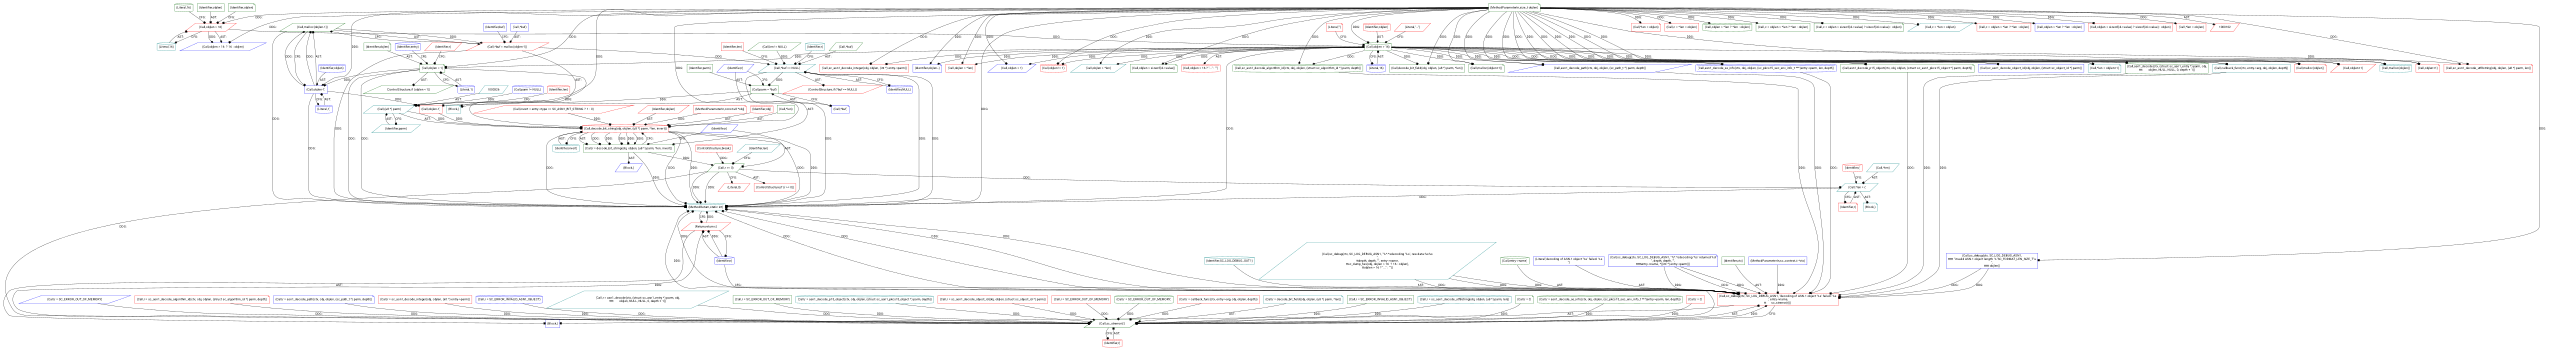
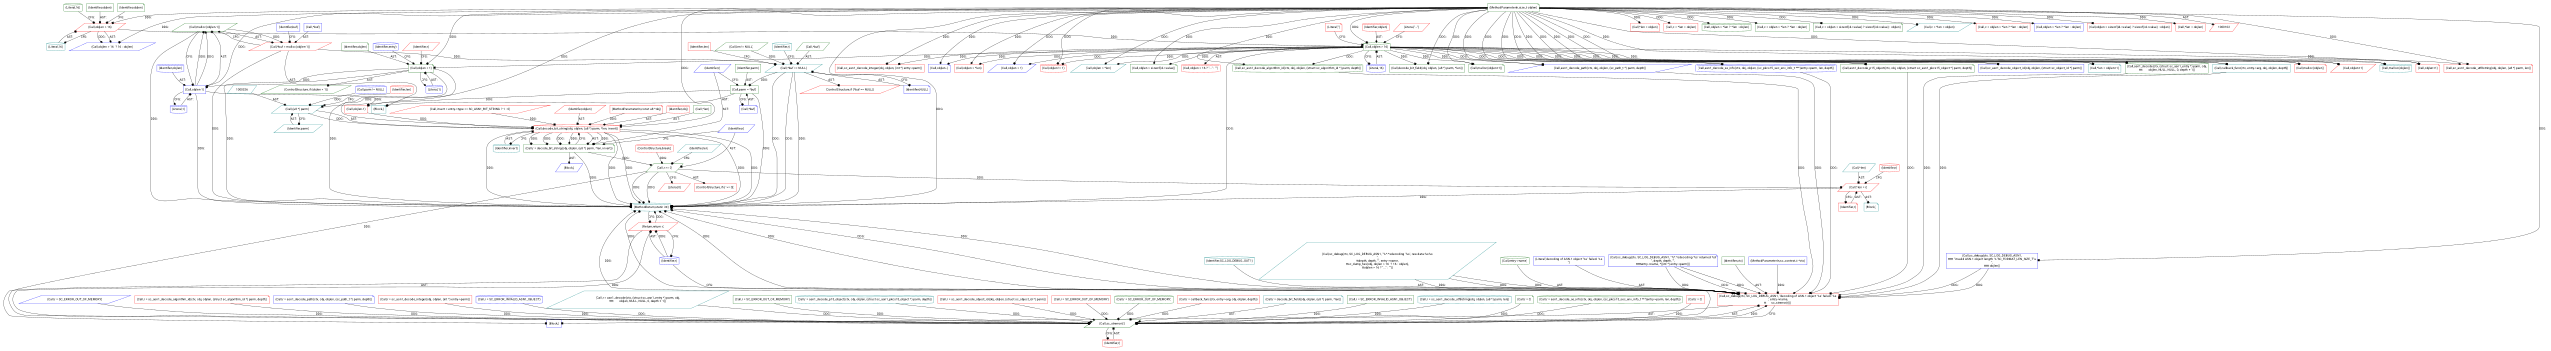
  digraph {
    fontname=Roboto
    node [color=red fontname=Roboto shape=parallelogram]
    edge [arrowhead=box fontname=Roboto]
    n1 [color=darkgreen label="(Call,malloc(objlen-1))"]
    n2 [color=blue label="(Call,objlen-1)" shape=box]
    n3 [label="(Call,*buf = malloc(objlen-1))"]
    n4 [color=teal label="(MethodReturn,static int)" shape=cylinder]
    n5 [color=blue label="(Literal,1)" shape=cylinder]
    n6 [label="(Call,objlen-1)" shape=box]
    n7 [color=teal label="(Call,*buf == NULL)"]
    n8 [color=teal label="(Block,)" shape=note]
    n9 [label="(Return,return r;)"]
    n10 [label="(Call,decode_bit_string(obj, objlen, (u8 *) parm, *len, invert))" shape=cylinder]
    n11 [color=darkgreen label="(Call,objlen < 1)" shape=note]
    n12 [color=darkgreen label="(ControlStructure,if (objlen < 1))"]
    n13 [color=blue label="(Literal,1)" shape=cylinder]
    n14 [color=darkgreen label="(Call,r = decode_bit_string(obj, objlen, (u8 *) parm, *len, invert))" shape=note]
    n15 [color=teal label="(Identifier,invert)" shape=cylinder]
    n16 [color=darkgreen label="(Call,objlen > 16)" shape=cylinder]
    n17 [label="(Call,sc_asn1_decode_integer(obj, objlen, (int *) entry->parm))" shape=box]
-   n18 [color=blue label="(Identifier,objlen--)" shape=note]
+   n18 [color=blue label="(Call,objlen--)" shape=note]
    n19 [label="(Call,objlen > *len)" shape=box]
    n20 [color=darkgreen label="(Call,sc_asn1_decode_algorithm_id(ctx, obj, objlen, (struct sc_algorithm_id *) parm, depth))" shape=cylinder]
    n21 [color=teal label="(Call,objlen > *len)"]
    n22 [color=darkgreen label="(Call,malloc(objlen+1))" shape=note]
    n23 [color=blue label="(Call,sc_asn1_decode_object_id(obj, objlen, (struct sc_object_id *) parm))" shape=box]
    n24 [color=blue label="(Literal,16)" shape=cylinder]
    n25 [label="(Call,objlen+1)"]
    n26 [label="(Call,objlen+1)" shape=note]
    n27 [label="(Call,sc_asn1_decode_utf8string(obj, objlen, (u8 *) parm, len))" shape=note]
    n28 [color=blue label="(Call,objlen > 1)"]
    n29 [label="(Call,objlen != 1)" shape=cylinder]
    n30 [color=blue label="(Call,asn1_decode_se_info(ctx, obj, objlen, (sc_pkcs15_sec_env_info_t ***)entry->parm, len, depth))" shape=cylinder]
    n31 [color=darkgreen label="(Call,objlen > sizeof(id->value))" shape=note]
    n32 [color=teal label="(Call,callback_func(ctx, entry->arg, obj, objlen, depth))" shape=box]
    n33 [color=blue label="(Call,asn1_decode_path(ctx, obj, objlen, (sc_path_t *) parm, depth))"]
    n34 [color=darkgreen label="(Call,decode_bit_field(obj, objlen, (u8 *) parm, *len))" shape=box]
    n35 [label="(Call,objlen > 16 ? \"...\" : \"\")" shape=cylinder]
    n36 [color=teal label="(Call,*len = objlen+1)" shape=note]
    n37 [label="(Call,malloc(objlen))" shape=note]
    n38 [color=teal label="(Call,malloc(objlen))" shape=cylinder]
    n39 [color=darkgreen label="(Call,asn1_decode_p15_object(ctx, obj, objlen, (struct sc_asn1_pkcs15_object *) parm, depth))" shape=note]
    n40 [color=darkgreen label="(Call,asn1_decode(ctx, (struct sc_asn1_entry *) parm, obj,\n\t\t\t\t       objlen, NULL, NULL, 0, depth + 1))" shape=cylinder]
    n41 [label="(Call,sc_debug(ctx, SC_LOG_DEBUG_ASN1, \"decoding of ASN.1 object '%s' failed: %s\n\", entry->name,\n\t\t      sc_strerror(r)))" shape=box]
    n42 [color=darkgreen label="(MethodParameterIn,size_t objlen)" shape=note]
    n43 [label="(Call,objlen > 16)"]
    n44 [label="(Call,*len = objlen)" shape=note]
    n45 [label="(Call,c = *len = objlen)" shape=box]
    n46 [color=blue label="(Call,sc_debug(ctx, SC_LOG_DEBUG_ASN1,\n\t\t\t\t\t \"invalid ASN.1 object length: %\"SC_FORMAT_LEN_SIZE_T\"u\n\",\n\t\t\t\t\t objlen))" shape=box]
    n47 [color=darkgreen label="(Call,objlen > *len ? *len : objlen)" shape=cylinder]
    n48 [color=darkgreen label="(Call,c = objlen > *len ? *len : objlen)" shape=box]
    n49 [color=blue label="(Call,objlen > 16  ? 16 : objlen)"]
    n50 [color=darkgreen label="(Call,c = objlen > sizeof(id->value) ? sizeof(id->value) : objlen)" shape=note]
    n51 [color=teal label="(Call,c = *len = objlen)"]
    n52 [label="(Call,c = objlen > *len ? *len : objlen)" shape=box]
    n53 [color=blue label="(Call,objlen > *len ? *len : objlen)" shape=box]
    n54 [label="(Call,objlen > sizeof(id->value) ? sizeof(id->value) : objlen)" shape=box]
    n55 [label="(Call,*len = objlen)" shape=box]
    1000102
    n57 [color=teal label="(Literal,16)" shape=cylinder]
    n58 [color=darkgreen label="(Call,parm = *buf)" shape=box]
    n59 [label="(ControlStructure,if (*buf == NULL))"]
-   n60 [color=blue label="(Identifier,NULL)" shape=cylinder]
+   n60 [color=blue label="(Identifier,NULL)" shape=note]
    n61 [color=teal label="(Call,(u8 *) parm)"]
    n62 [color=blue label="(Call,*buf)" shape=note]
    n63 [color=teal label="(Identifier,parm)"]
    n64 [color=darkgreen label="(Call,r >= 0)"]
    n65 [color=blue label="(Block,)"]
-   n66 [color=teal label="(Call,*len = r)"]
+   n66 [label="(Call,*len = r)"]
    n67 [color=darkgreen label="(Call,sc_strerror(r))"]
    n68 [label="(Literal,0)"]
    n69 [label="(ControlStructure,if (r >= 0))" shape=box]
    n70 [color=teal label="(Block,)" shape=note]
    n71 [label="(Identifier,r)" shape=note]
    n72 [label="(Identifier,r)" shape=cylinder]
    n73 [color=blue label="(Block,)" shape=box]
    n74 [color=blue label="(Identifier,r)" shape=cylinder]
    n75 [color=blue label="(Identifier,entry)" shape=cylinder]
    n76 [label="(Identifier,r)"]
    n77 [color=blue label="(Call,parm != NULL)" shape=cylinder]
    n78 [color=blue label="(Call,r = SC_ERROR_OUT_OF_MEMORY)"]
    n79 [label="(Call,invert = entry->type == SC_ASN1_BIT_STRING ? 1 : 0)"]
    n80 [color=teal label="(Identifier,SC_LOG_DEBUG_OUT1)" shape=cylinder]
    n81 [label="(Call,r = sc_asn1_decode_algorithm_id(ctx, obj, objlen, (struct sc_algorithm_id *) parm, depth))" shape=note]
    n82 [color=darkgreen label="(Call,*buf)"]
    n83 [color=blue label="(Identifier,objlen)" shape=cylinder]
    n84 [label="(Identifier,len)" shape=box]
    n85 [color=darkgreen label="(Call,len != NULL)"]
    n86 [color=blue label="(Call,r = asn1_decode_path(ctx, obj, objlen, (sc_path_t *) parm, depth))" shape=note]
    n87 [label="(Call,r = sc_asn1_decode_integer(obj, objlen, (int *) entry->parm))" shape=box]
    n88 [color=teal label="(Call,sc_debug(ctx, SC_LOG_DEBUG_ASN1, \"%*.*sdecoding '%s', raw data:%s%s\n\",\n\t\tdepth, depth, \"\", entry->name,\n\t\tsc_dump_hex(obj, objlen > 16  ? 16 : objlen),\n\t\tobjlen > 16 ? \"...\" : \"\"))"]
    n89 [color=blue label="(Call,r = SC_ERROR_INVALID_ASN1_OBJECT)" shape=cylinder]
    n90 [color=teal label="(Call,r = asn1_decode(ctx, (struct sc_asn1_entry *) parm, obj,\n\t\t\t\t       objlen, NULL, NULL, 0, depth + 1))"]
    n91 [color=darkgreen label="(Call,r = SC_ERROR_OUT_OF_MEMORY)" shape=box]
    n92 [color=darkgreen label="(Call,entry->name)" shape=cylinder]
    n93 [color=teal label="(Call,r = asn1_decode_p15_object(ctx, obj, objlen, (struct sc_asn1_pkcs15_object *) parm, depth))" shape=cylinder]
    n94 [label="(Identifier,len)" shape=cylinder]
    n95 [label="(Call,r = sc_asn1_decode_object_id(obj, objlen, (struct sc_object_id *) parm))" shape=box]
    n96 [label="(Identifier,objlen)"]
    n97 [color=blue label="(Identifier,r)"]
    n98 [label="(MethodParameterIn,const u8 *obj)" shape=note]
    n99 [color=blue label="(Literal,\"decoding of ASN.1 object '%s' failed: %s\n\")" shape=box]
    n100 [label="(Call,r = SC_ERROR_OUT_OF_MEMORY)" shape=box]
    n101 [label="(Identifier,r)" shape=cylinder]
    n102 [label="(Identifier,obj)" shape=cylinder]
    n103 [color=darkgreen label="(Call,r = SC_ERROR_OUT_OF_MEMORY)" shape=cylinder]
    n104 [color=darkgreen label="(Identifier,objlen)" shape=note]
    n105 [label="(Literal,\"...\")"]
    n106 [color=blue label="(Identifier,buf)" shape=box]
    n107 [color=blue label="(Call,sc_debug(ctx, SC_LOG_DEBUG_ASN1, \"%*.*sdecoding '%s' returned %d\n\", depth, depth, \"\",\n\t\t\t\t\tentry->name, *((int *) entry->parm)))" shape=note]
    n108 [label="(Literal,\"\")" shape=note]
    n109 [label="(Identifier,objlen)" shape=cylinder]
    n110 [label="(ControlStructure,break;)" shape=cylinder]
    n111 [label="(Call,r = callback_func(ctx, entry->arg, obj, objlen, depth))" shape=box]
    n112 [color=teal label="(Call,*len)"]
    n113 [color=teal label="(Call,r = decode_bit_field(obj, objlen, (u8 *) parm, *len))" shape=note]
    n114 [color=darkgreen label="(Literal,16)" shape=cylinder]
    n115 [color=darkgreen label="(Call,r = SC_ERROR_INVALID_ASN1_OBJECT)" shape=box]
    n116 [color=blue label="(Call,*buf)" shape=box]
    n117 [color=darkgreen label="(Identifier,ctx)" shape=box]
    n118 [color=teal label="(Identifier,len)"]
    n119 [color=blue label="(Identifier,r)"]
    n120 [color=teal label="(Call,r = sc_asn1_decode_utf8string(obj, objlen, (u8 *) parm, len))" shape=cylinder]
    n121 [color=darkgreen label="(Call,r = 0)" shape=note]
    n122 [color=darkgreen label="(Identifier,objlen)" shape=box]
    n123 [color=darkgreen label="(Call,r = asn1_decode_se_info(ctx, obj, objlen, (sc_pkcs15_sec_env_info_t ***)entry->parm, len, depth))" shape=cylinder]
    n124 [color=darkgreen label="(Call,*len)" shape=box]
    n125 [color=blue label="(MethodParameterIn,sc_context_t *ctx)" shape=box]
    n126 [color=darkgreen label="(Identifier,objlen)" shape=note]
    n127 [label="(Call,r = 0)" shape=box]
    n128 [color=darkgreen label="(Identifier,parm)" shape=box]
    n129 [color=teal label="(Identifier,r)" shape=cylinder]
    1000326 [color=teal]
    n1 -> n2 [label="CFG: "]
    n1 -> n3 [arrowhead=diamond label="AST: "]
    n1 -> n3 [arrowhead=diamond label="DDG: "]
    n1 -> n4 [label="DDG: "]
    n2 -> n1 [label="AST: "]
    n2 -> n1 [label="DDG: "]
    n2 -> n1 [arrowhead=diamond label="DDG: "]
    n2 -> n4 [label="DDG: "]
    n2 -> n5 [arrowhead=diamond label="CFG: "]
    n2 -> n6 [label="DDG: "]
    n3 -> n1 [arrowhead=diamond label="CFG: "]
    n3 -> n4 [label="DDG: "]
    n3 -> n7 [arrowhead=diamond label="DDG: "]
    n3 -> n8 [label="AST: "]
    n4 -> n9 [label="CFG: "]
    n5 -> n2 [label="AST: "]
    n6 -> n10 [label="DDG: "]
    n7 -> n4 [label="DDG: "]
    n7 -> n4 [arrowhead=diamond label="DDG: "]
    n7 -> n4 [label="DDG: "]
    n7 -> n58 [label="DDG: "]
    n7 -> n59 [label="AST: "]
    n7 -> n60 [label="CFG: "]
    n9 -> n4 [arrowhead=diamond label="DDG: "]
    n9 -> n73 [label="AST: "]
    n9 -> n74 [label="CFG: "]
    n10 -> n4 [label="DDG: "]
    n10 -> n4 [arrowhead=diamond label="DDG: "]
    n10 -> n4 [arrowhead=diamond label="DDG: "]
    n10 -> n4 [arrowhead=diamond label="DDG: "]
    n10 -> n4 [arrowhead=diamond label="DDG: "]
    n10 -> n14 [label="AST: "]
    n10 -> n14 [label="DDG: "]
    n10 -> n14 [label="DDG: "]
    n10 -> n14 [label="DDG: "]
    n10 -> n14 [label="DDG: "]
    n10 -> n14 [arrowhead=diamond label="DDG: "]
    n10 -> n15 [label="CFG: "]
    n11 -> n2 [label="DDG: "]
    n11 -> n4 [label="DDG: "]
    n11 -> n4 [arrowhead=diamond label="DDG: "]
    n11 -> n10 [label="DDG: "]
    n11 -> n12 [label="AST: "]
    n11 -> n13 [arrowhead=diamond label="CFG: "]
    n13 -> n11 [label="AST: "]
    n14 -> n4 [label="DDG: "]
    n14 -> n10 [arrowhead=diamond label="CFG: "]
    n14 -> n64 [arrowhead=diamond label="DDG: "]
    n14 -> n65 [arrowhead=diamond label="AST: "]
    n15 -> n10 [label="AST: "]
    n16 -> n4 [label="DDG: "]
    n16 -> n11 [label="DDG: "]
    n16 -> n17 [label="DDG: "]
    n16 -> n18 [arrowhead=diamond label="DDG: "]
    n16 -> n19 [arrowhead=diamond label="DDG: "]
    n16 -> n20 [arrowhead=diamond label="DDG: "]
    n16 -> n21 [arrowhead=diamond label="DDG: "]
    n16 -> n22 [arrowhead=diamond label="DDG: "]
    n16 -> n23 [label="DDG: "]
    n16 -> n24 [label="CFG: "]
    n16 -> n25 [arrowhead=diamond label="DDG: "]
    n16 -> n26 [label="DDG: "]
    n16 -> n27 [arrowhead=diamond label="DDG: "]
    n16 -> n28 [arrowhead=diamond label="DDG: "]
    n16 -> n29 [label="DDG: "]
    n16 -> n30 [arrowhead=diamond label="DDG: "]
    n16 -> n31 [arrowhead=diamond label="DDG: "]
    n16 -> n32 [label="DDG: "]
    n16 -> n33 [label="DDG: "]
    n16 -> n34 [label="DDG: "]
    n16 -> n35 [arrowhead=diamond label="AST: "]
    n16 -> n36 [label="DDG: "]
    n16 -> n37 [label="DDG: "]
    n16 -> n38 [label="DDG: "]
    n16 -> n39 [label="DDG: "]
    n16 -> n40 [arrowhead=diamond label="DDG: "]
    n20 -> n41 [arrowhead=diamond label="DDG: "]
    n24 -> n16 [label="AST: "]
    n30 -> n41 [arrowhead=diamond label="DDG: "]
    n32 -> n41 [arrowhead=diamond label="DDG: "]
    n33 -> n41 [arrowhead=diamond label="DDG: "]
    n39 -> n41 [label="DDG: "]
    n40 -> n41 [arrowhead=diamond label="DDG: "]
    n41 -> n4 [arrowhead=diamond label="DDG: "]
    n41 -> n4 [label="DDG: "]
    n41 -> n4 [arrowhead=diamond label="DDG: "]
    n41 -> n4 [label="DDG: "]
    n41 -> n4 [label="DDG: "]
    n41 -> n67 [label="CFG: "]
    n41 -> n73 [label="AST: "]
    n42 -> n2 [arrowhead=diamond label="DDG: "]
    n42 -> n4 [label="DDG: "]
    n42 -> n6 [label="DDG: "]
    n42 -> n10 [label="DDG: "]
    n42 -> n11 [label="DDG: "]
    n42 -> n16 [label="DDG: "]
    n42 -> n17 [label="DDG: "]
    n42 -> n18 [arrowhead=diamond label="DDG: "]
    n42 -> n19 [arrowhead=diamond label="DDG: "]
    n42 -> n20 [arrowhead=diamond label="DDG: "]
    n42 -> n21 [arrowhead=diamond label="DDG: "]
    n42 -> n22 [label="DDG: "]
    n42 -> n23 [label="DDG: "]
    n42 -> n25 [label="DDG: "]
    n42 -> n26 [arrowhead=diamond label="DDG: "]
    n42 -> n27 [label="DDG: "]
    n42 -> n28 [label="DDG: "]
    n42 -> n29 [label="DDG: "]
    n42 -> n30 [label="DDG: "]
    n42 -> n31 [arrowhead=diamond label="DDG: "]
    n42 -> n32 [label="DDG: "]
    n42 -> n33 [label="DDG: "]
    n42 -> n34 [label="DDG: "]
    n42 -> n36 [label="DDG: "]
    n42 -> n37 [arrowhead=diamond label="DDG: "]
    n42 -> n38 [arrowhead=diamond label="DDG: "]
    n42 -> n39 [label="DDG: "]
    n42 -> n40 [label="DDG: "]
    n42 -> n43 [label="DDG: "]
    n42 -> n44 [arrowhead=diamond label="DDG: "]
    n42 -> n45 [arrowhead=diamond label="DDG: "]
    n42 -> n46 [label="DDG: "]
    n42 -> n47 [arrowhead=diamond label="DDG: "]
    n42 -> n48 [arrowhead=diamond label="DDG: "]
    n42 -> n49 [label="DDG: "]
    n42 -> n50 [label="DDG: "]
    n42 -> n51 [label="DDG: "]
    n42 -> n52 [arrowhead=diamond label="DDG: "]
    n42 -> n53 [arrowhead=diamond label="DDG: "]
    n42 -> n54 [label="DDG: "]
    n42 -> n55 [arrowhead=diamond label="DDG: "]
    n42 -> 1000102 [arrowhead=diamond label="AST: "]
    n43 -> n16 [arrowhead=diamond label="DDG: "]
    n43 -> n49 [arrowhead=diamond label="AST: "]
    n43 -> n49 [arrowhead=diamond label="DDG: "]
    n43 -> n57 [arrowhead=diamond label="CFG: "]
    n46 -> n41 [label="DDG: "]
    n46 -> n41 [label="DDG: "]
    n57 -> n43 [label="AST: "]
+   n58 -> n4 [arrowhead=diamond label="DDG: "]
    n58 -> n8 [arrowhead=diamond label="AST: "]
    n58 -> n61 [label="DDG: "]
    n58 -> n62 [label="CFG: "]
    n60 -> n7 [label="AST: "]
    n61 -> n10 [arrowhead=diamond label="AST: "]
    n61 -> n10 [arrowhead=diamond label="DDG: "]
    n61 -> n63 [label="CFG: "]
    n62 -> n58 [arrowhead=diamond label="AST: "]
    n63 -> n61 [arrowhead=diamond label="AST: "]
    n64 -> n4 [label="DDG: "]
    n64 -> n4 [arrowhead=diamond label="DDG: "]
    n64 -> n66 [label="DDG: "]
    n64 -> n67 [arrowhead=diamond label="DDG: "]
    n64 -> n68 [arrowhead=diamond label="CFG: "]
    n64 -> n69 [arrowhead=diamond label="AST: "]
    n66 -> n4 [arrowhead=diamond label="DDG: "]
    n66 -> n70 [label="AST: "]
    n66 -> n71 [label="CFG: "]
    n67 -> n4 [label="DDG: "]
    n67 -> n9 [label="DDG: "]
    n67 -> n41 [label="AST: "]
    n67 -> n41 [arrowhead=diamond label="DDG: "]
    n67 -> n72 [label="CFG: "]
    n71 -> n66 [arrowhead=diamond label="AST: "]
    n72 -> n67 [label="AST: "]
    n74 -> n9 [arrowhead=diamond label="AST: "]
    n74 -> n9 [label="DDG: "]
    n74 -> n41 [label="CFG: "]
    n75 -> n11 [arrowhead=diamond label="CFG: "]
    n76 -> n11 [label="CFG: "]
    n77 -> n61 [label="DDG: "]
    n78 -> n67 [arrowhead=diamond label="DDG: "]
    n79 -> n10 [label="DDG: "]
    n80 -> n41 [label="AST: "]
    n81 -> n67 [label="DDG: "]
    n82 -> n7 [label="AST: "]
    n83 -> n2 [arrowhead=diamond label="AST: "]
    n84 -> n7 [label="CFG: "]
    n85 -> n7 [label="DDG: "]
    n86 -> n67 [arrowhead=diamond label="DDG: "]
    n87 -> n67 [label="DDG: "]
    n88 -> n41 [label="DDG: "]
    n88 -> n41 [label="DDG: "]
    n88 -> n41 [arrowhead=diamond label="DDG: "]
    n89 -> n67 [arrowhead=diamond label="DDG: "]
    n90 -> n67 [arrowhead=diamond label="DDG: "]
    n91 -> n67 [arrowhead=diamond label="DDG: "]
    n92 -> n41 [arrowhead=diamond label="AST: "]
    n93 -> n67 [arrowhead=diamond label="DDG: "]
    n94 -> n61 [arrowhead=diamond label="CFG: "]
    n95 -> n67 [arrowhead=diamond label="DDG: "]
    n96 -> n10 [label="AST: "]
    n97 -> n14 [arrowhead=diamond label="CFG: "]
    n97 -> n64 [label="AST: "]
    n98 -> n10 [arrowhead=diamond label="DDG: "]
    n99 -> n41 [arrowhead=diamond label="AST: "]
    n100 -> n67 [arrowhead=diamond label="DDG: "]
    n101 -> n66 [arrowhead=diamond label="CFG: "]
    n102 -> n10 [arrowhead=diamond label="AST: "]
    n103 -> n67 [label="DDG: "]
    n104 -> n43 [label="CFG: "]
    n105 -> n16 [arrowhead=diamond label="CFG: "]
    n106 -> n3 [label="CFG: "]
    n107 -> n41 [arrowhead=diamond label="DDG: "]
    n107 -> n41 [arrowhead=diamond label="DDG: "]
    n107 -> n41 [label="DDG: "]
    n108 -> n16 [label="CFG: "]
    n109 -> n16 [arrowhead=diamond label="AST: "]
    n110 -> n64 [arrowhead=diamond label="DDG: "]
    n111 -> n67 [label="DDG: "]
    n112 -> n66 [label="AST: "]
    n113 -> n67 [arrowhead=diamond label="AST: "]
    n114 -> n43 [label="CFG: "]
    n115 -> n67 [label="DDG: "]
    n116 -> n3 [arrowhead=diamond label="AST: "]
    n117 -> n41 [label="AST: "]
    n118 -> n64 [label="CFG: "]
    n119 -> n14 [arrowhead=diamond label="AST: "]
    n119 -> n58 [arrowhead=diamond label="CFG: "]
    n120 -> n67 [label="DDG: "]
    n121 -> n67 [arrowhead=diamond label="DDG: "]
    n122 -> n43 [label="AST: "]
    n123 -> n67 [arrowhead=diamond label="DDG: "]
    n124 -> n10 [label="AST: "]
    n125 -> n41 [label="DDG: "]
    n126 -> n11 [arrowhead=diamond label="AST: "]
    n127 -> n67 [label="DDG: "]
    n128 -> n58 [arrowhead=diamond label="AST: "]
    n129 -> n7 [label="CFG: "]
    1000326 -> n61 [arrowhead=diamond label="AST: "]
  }
